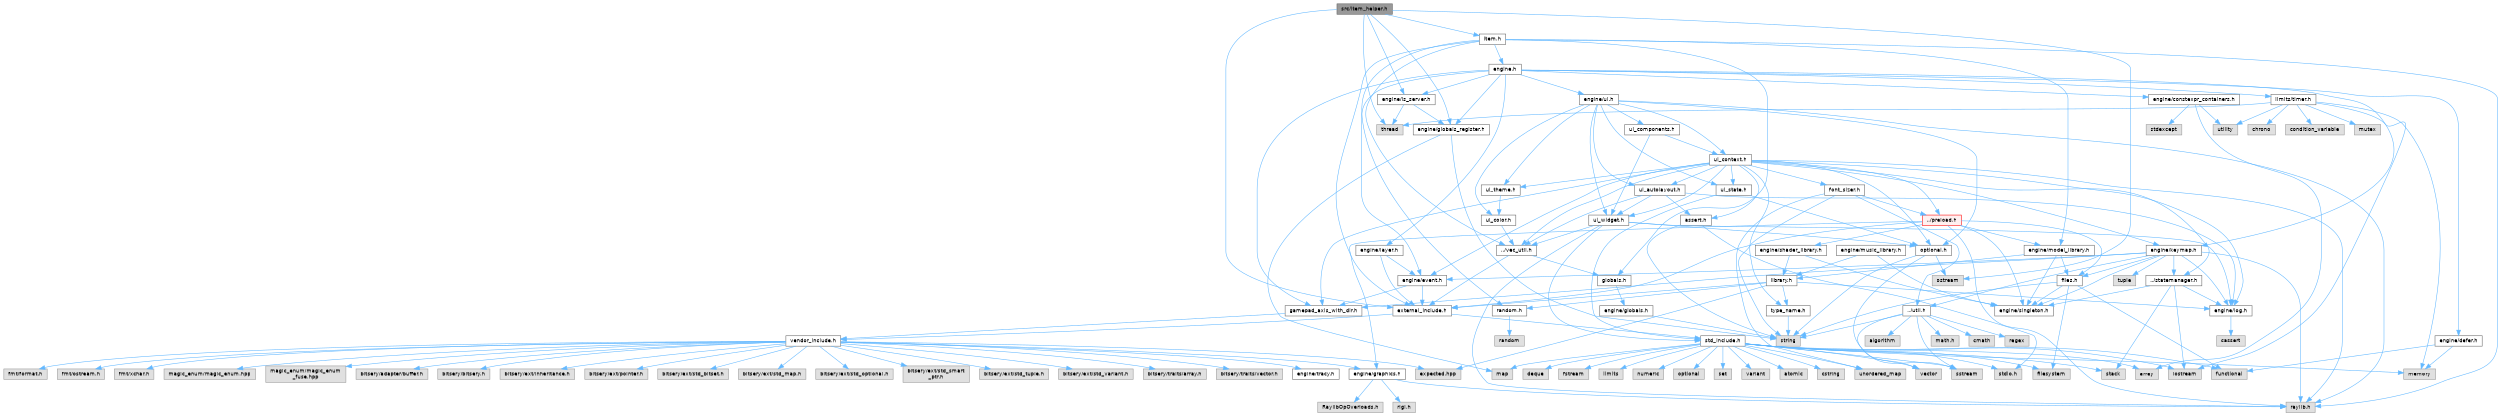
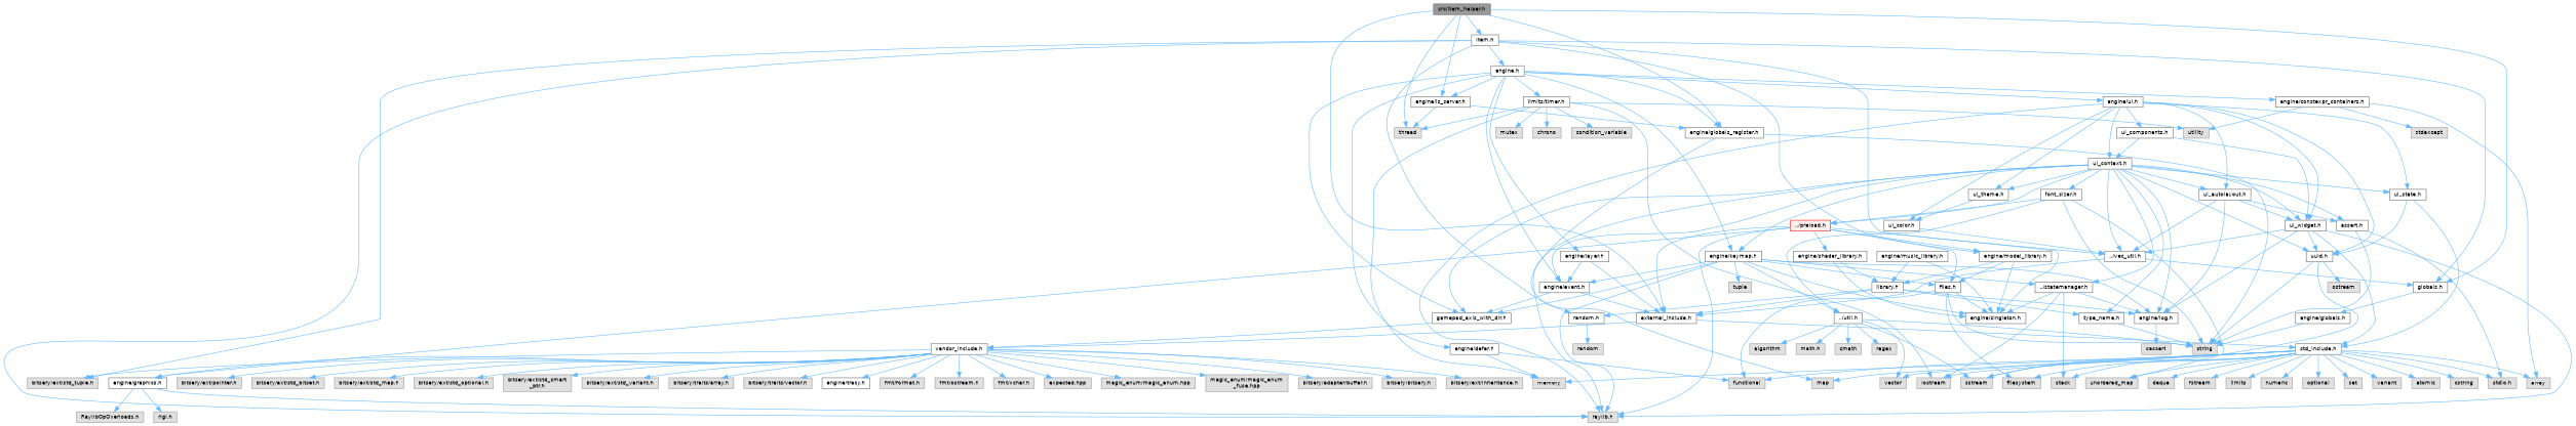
  digraph {
    node [color=grey60 fillcolor="#E0E0E0" fontname=Helvetica fontsize=10 shape=box style=filled]
    edge [color=steelblue1 fontname=Helvetica fontsize=10 labelfontname=Helvetica labelfontsize=10 style=solid]
    n1 [color=gray40 fillcolor=grey60 fontcolor=black height=0.2 label="src/item_helper.h" width=0.4]
    n2 [height=0.2 label=thread width=0.4]
    n3 [color=grey40 fillcolor=white height=0.2 label="external_include.h" width=0.4]
    n4 [color=grey40 fillcolor=white height=0.2 label="engine/globals_register.h" width=0.4]
    n5 [color=grey40 fillcolor=white height=0.2 label="engine/is_server.h" width=0.4]
    n6 [color=grey40 fillcolor=white height=0.2 label="globals.h" width=0.4]
    n7 [color=grey40 fillcolor=white height=0.2 label="item.h" width=0.4]
    n8 [color=grey40 fillcolor=white height=0.2 label="std_include.h" width=0.4]
    n9 [color=grey40 fillcolor=white height=0.2 label="vendor_include.h" width=0.4]
    n10 [height=0.2 label=map width=0.4]
    n11 [height=0.2 label=string width=0.4]
    n12 [color=grey40 fillcolor=white height=0.2 label="engine/globals.h" width=0.4]
    n13 [height=0.2 label="raylib.h" width=0.4]
    n14 [color=grey40 fillcolor=white height=0.2 label="engine.h" width=0.4]
    n15 [color=grey40 fillcolor=white height=0.2 label="../vec_util.h" width=0.4]
    n16 [color=grey40 fillcolor=white height=0.2 label="engine/model_library.h" width=0.4]
    n17 [color=grey40 fillcolor=white height=0.2 label="random.h" width=0.4]
    n18 [height=0.2 label="stdio.h" width=0.4]
    n19 [height=0.2 label=array width=0.4]
    n20 [height=0.2 label=atomic width=0.4]
    n21 [height=0.2 label=cstring width=0.4]
    n22 [height=0.2 label=deque width=0.4]
    n23 [height=0.2 label=filesystem width=0.4]
    n24 [height=0.2 label=fstream width=0.4]
    n25 [height=0.2 label=functional width=0.4]
    n26 [height=0.2 label=iostream width=0.4]
    n27 [height=0.2 label=limits width=0.4]
    n28 [height=0.2 label=memory width=0.4]
    n29 [height=0.2 label=numeric width=0.4]
    n30 [height=0.2 label=optional width=0.4]
    n31 [height=0.2 label=set width=0.4]
    n32 [height=0.2 label=sstream width=0.4]
    n33 [height=0.2 label=stack width=0.4]
    n34 [height=0.2 label=unordered_map width=0.4]
    n35 [height=0.2 label=variant width=0.4]
    n36 [height=0.2 label=vector width=0.4]
    n37 [color=grey40 fillcolor=white height=0.2 label="engine/graphics.h" width=0.4]
    n38 [height=0.2 label="fmt/format.h" width=0.4]
    n39 [height=0.2 label="fmt/ostream.h" width=0.4]
    n40 [height=0.2 label="fmt/xchar.h" width=0.4]
    n41 [height=0.2 label="expected.hpp" width=0.4]
    n42 [height=0.2 label="magic_enum/magic_enum.hpp" width=0.4]
    n43 [height=0.2 label="magic_enum/magic_enum\l_fuse.hpp" width=0.4]
    n44 [height=0.2 label="bitsery/adapter/buffer.h" width=0.4]
    n45 [height=0.2 label="bitsery/bitsery.h" width=0.4]
    n46 [height=0.2 label="bitsery/ext/inheritance.h" width=0.4]
    n47 [height=0.2 label="bitsery/ext/pointer.h" width=0.4]
    n48 [height=0.2 label="bitsery/ext/std_bitset.h" width=0.4]
    n49 [height=0.2 label="bitsery/ext/std_map.h" width=0.4]
    n50 [height=0.2 label="bitsery/ext/std_optional.h" width=0.4]
    n51 [height=0.2 label="bitsery/ext/std_smart\l_ptr.h" width=0.4]
    n52 [height=0.2 label="bitsery/ext/std_tuple.h" width=0.4]
    n53 [height=0.2 label="bitsery/ext/std_variant.h" width=0.4]
    n54 [height=0.2 label="bitsery/traits/array.h" width=0.4]
    n55 [height=0.2 label="bitsery/traits/vector.h" width=0.4]
    n56 [color=grey40 fillcolor=white height=0.2 label="engine/tracy.h" width=0.4]
    n57 [height=0.2 label=algorithm width=0.4]
    n58 [height=0.2 label=ostream width=0.4]
    n59 [height=0.2 label="rlgl.h" width=0.4]
    n60 [height=0.2 label="RaylibOpOverloads.h" width=0.4]
    n61 [color=grey40 fillcolor=white height=0.2 label="engine/constexpr_containers.h" width=0.4]
    n62 [color=grey40 fillcolor=white height=0.2 label="engine/defer.h" width=0.4]
    n63 [color=grey40 fillcolor=white height=0.2 label="engine/event.h" width=0.4]
    n64 [color=grey40 fillcolor=white height=0.2 label="gamepad_axis_with_dir.h" width=0.4]
    n65 [color=grey40 fillcolor=white height=0.2 label="engine/keymap.h" width=0.4]
    n66 [color=grey40 fillcolor=white height=0.2 label="engine/layer.h" width=0.4]
    n67 [color=grey40 fillcolor=white height=0.2 label="limits/timer.h" width=0.4]
    n68 [color=grey40 fillcolor=white height=0.2 label="engine/ui.h" width=0.4]
    n69 [color=grey40 fillcolor=white height=0.2 label="engine/singleton.h" width=0.4]
    n70 [color=grey40 fillcolor=white height=0.2 label="files.h" width=0.4]
    n71 [color=grey40 fillcolor=white height=0.2 label="library.h" width=0.4]
    n72 [height=0.2 label=random width=0.4]
    n73 [height=0.2 label=stdexcept width=0.4]
    n74 [height=0.2 label=utility width=0.4]
    n75 [height=0.2 label=tuple width=0.4]
    n76 [color=grey40 fillcolor=white height=0.2 label="../statemanager.h" width=0.4]
    n77 [color=grey40 fillcolor=white height=0.2 label="engine/log.h" width=0.4]
    n78 [color=grey40 fillcolor=white height=0.2 label="../util.h" width=0.4]
    n79 [height=0.2 label=chrono width=0.4]
    n80 [height=0.2 label=condition_variable width=0.4]
    n81 [height=0.2 label=mutex width=0.4]
    n82 [color=grey40 fillcolor=white height=0.2 label="ui_autolayout.h" width=0.4]
    n83 [color=grey40 fillcolor=white height=0.2 label="ui_widget.h" width=0.4]
-   n84 [color=grey40 fillcolor=white height=0.2 label="optional.h" width=0.4]
+   n84 [color=grey40 fillcolor=white height=0.2 label="uuid.h" width=0.4]
    n85 [color=grey40 fillcolor=white height=0.2 label="ui_color.h" width=0.4]
    n86 [color=grey40 fillcolor=white height=0.2 label="ui_components.h" width=0.4]
    n87 [color=grey40 fillcolor=white height=0.2 label="ui_context.h" width=0.4]
    n88 [color=grey40 fillcolor=white height=0.2 label="ui_state.h" width=0.4]
    n89 [color=grey40 fillcolor=white height=0.2 label="ui_theme.h" width=0.4]
    n90 [height=0.2 label=cassert width=0.4]
    n91 [height=0.2 label="math.h" width=0.4]
    n92 [height=0.2 label=cmath width=0.4]
    n93 [height=0.2 label=regex width=0.4]
    n94 [color=grey40 fillcolor=white height=0.2 label="assert.h" width=0.4]
    n95 [color=red fillcolor="#FFF0F0" height=0.2 label="../preload.h" width=0.4]
    n96 [color=grey40 fillcolor=white height=0.2 label="type_name.h" width=0.4]
    n97 [color=grey40 fillcolor=white height=0.2 label="font_sizer.h" width=0.4]
    n98 [color=grey40 fillcolor=white height=0.2 label="engine/shader_library.h" width=0.4]
    n99 [color=grey40 fillcolor=white height=0.2 label="engine/music_library.h" width=0.4]
    n1 -> n2
    n1 -> n3
    n1 -> n4
    n1 -> n5
-   n1 -> n58
+   n1 -> n6
    n1 -> n7
    n3 -> n8
    n3 -> n9
    n4 -> n10
    n4 -> n11
    n5 -> n2
    n5 -> n4
    n6 -> n12
-   n7 -> n3
+   n7 -> n52
    n7 -> n6
    n7 -> n13
    n7 -> n14
    n7 -> n15
    n7 -> n16
    n7 -> n17
    n8 -> n10
    n8 -> n18
    n8 -> n19
    n8 -> n20
    n8 -> n21
    n8 -> n22
    n8 -> n23
    n8 -> n24
    n8 -> n25
    n8 -> n26
    n8 -> n27
    n8 -> n28
    n8 -> n29
    n8 -> n30
    n8 -> n31
    n8 -> n32
    n8 -> n33
    n8 -> n34
    n8 -> n35
    n8 -> n36
    n9 -> n37
    n9 -> n38
    n9 -> n39
    n9 -> n40
    n9 -> n41
    n9 -> n42
    n9 -> n43
    n9 -> n44
    n9 -> n45
    n9 -> n46
    n9 -> n47
    n9 -> n48
    n9 -> n49
    n9 -> n50
    n9 -> n51
    n9 -> n52
    n9 -> n53
    n9 -> n54
    n9 -> n55
    n9 -> n56
    n12 -> n11
    n14 -> n4
    n14 -> n5
    n14 -> n61
    n14 -> n62
    n14 -> n63
    n14 -> n64
    n14 -> n65
    n14 -> n66
    n14 -> n67
    n14 -> n68
    n15 -> n3
    n15 -> n6
    n16 -> n69
    n16 -> n70
    n16 -> n71
    n17 -> n72
    n37 -> n13
    n37 -> n59
    n37 -> n60
    n61 -> n19
    n61 -> n73
    n61 -> n74
    n62 -> n25
    n62 -> n28
    n63 -> n3
    n63 -> n64
    n64 -> n9
    n65 -> n13
    n65 -> n63
    n65 -> n64
    n65 -> n69
    n65 -> n70
    n65 -> n75
    n65 -> n76
    n65 -> n77
    n65 -> n78
    n66 -> n3
    n66 -> n63
    n67 -> n2
    n67 -> n26
    n67 -> n28
    n67 -> n74
    n67 -> n79
    n67 -> n80
    n67 -> n81
    n68 -> n13
    n68 -> n82
    n68 -> n83
    n68 -> n84
    n68 -> n85
    n68 -> n86
    n68 -> n87
    n68 -> n88
    n68 -> n89
    n70 -> n11
    n70 -> n23
    n70 -> n25
    n70 -> n69
    n71 -> n3
    n71 -> n17
-   n71 -> n41
    n71 -> n77
    n71 -> n96
    n76 -> n26
    n76 -> n33
    n76 -> n69
    n76 -> n77
    n77 -> n90
    n78 -> n11
    n78 -> n32
    n78 -> n36
    n78 -> n57
    n78 -> n91
    n78 -> n92
    n78 -> n93
    n82 -> n15
    n82 -> n77
    n82 -> n83
    n82 -> n94
    n83 -> n8
    n83 -> n13
    n83 -> n15
    n83 -> n77
    n83 -> n84
    n84 -> n11
    n84 -> n32
    n84 -> n58
    n85 -> n15
    n86 -> n83
    n86 -> n87
    n87 -> n13
    n87 -> n15
    n87 -> n63
    n87 -> n64
    n87 -> n65
    n87 -> n76
    n87 -> n77
    n87 -> n82
    n87 -> n83
    n87 -> n84
    n87 -> n88
    n87 -> n89
    n87 -> n94
    n87 -> n95
    n87 -> n96
    n87 -> n97
    n88 -> n8
    n88 -> n84
    n89 -> n85
    n94 -> n11
    n94 -> n18
    n95 -> n3
    n95 -> n13
    n95 -> n16
    n95 -> n37
    n95 -> n69
    n95 -> n70
    n95 -> n98
    n96 -> n11
    n97 -> n11
    n97 -> n34
    n97 -> n78
    n97 -> n95
    n98 -> n69
    n98 -> n71
    n99 -> n69
    n99 -> n71
  }
